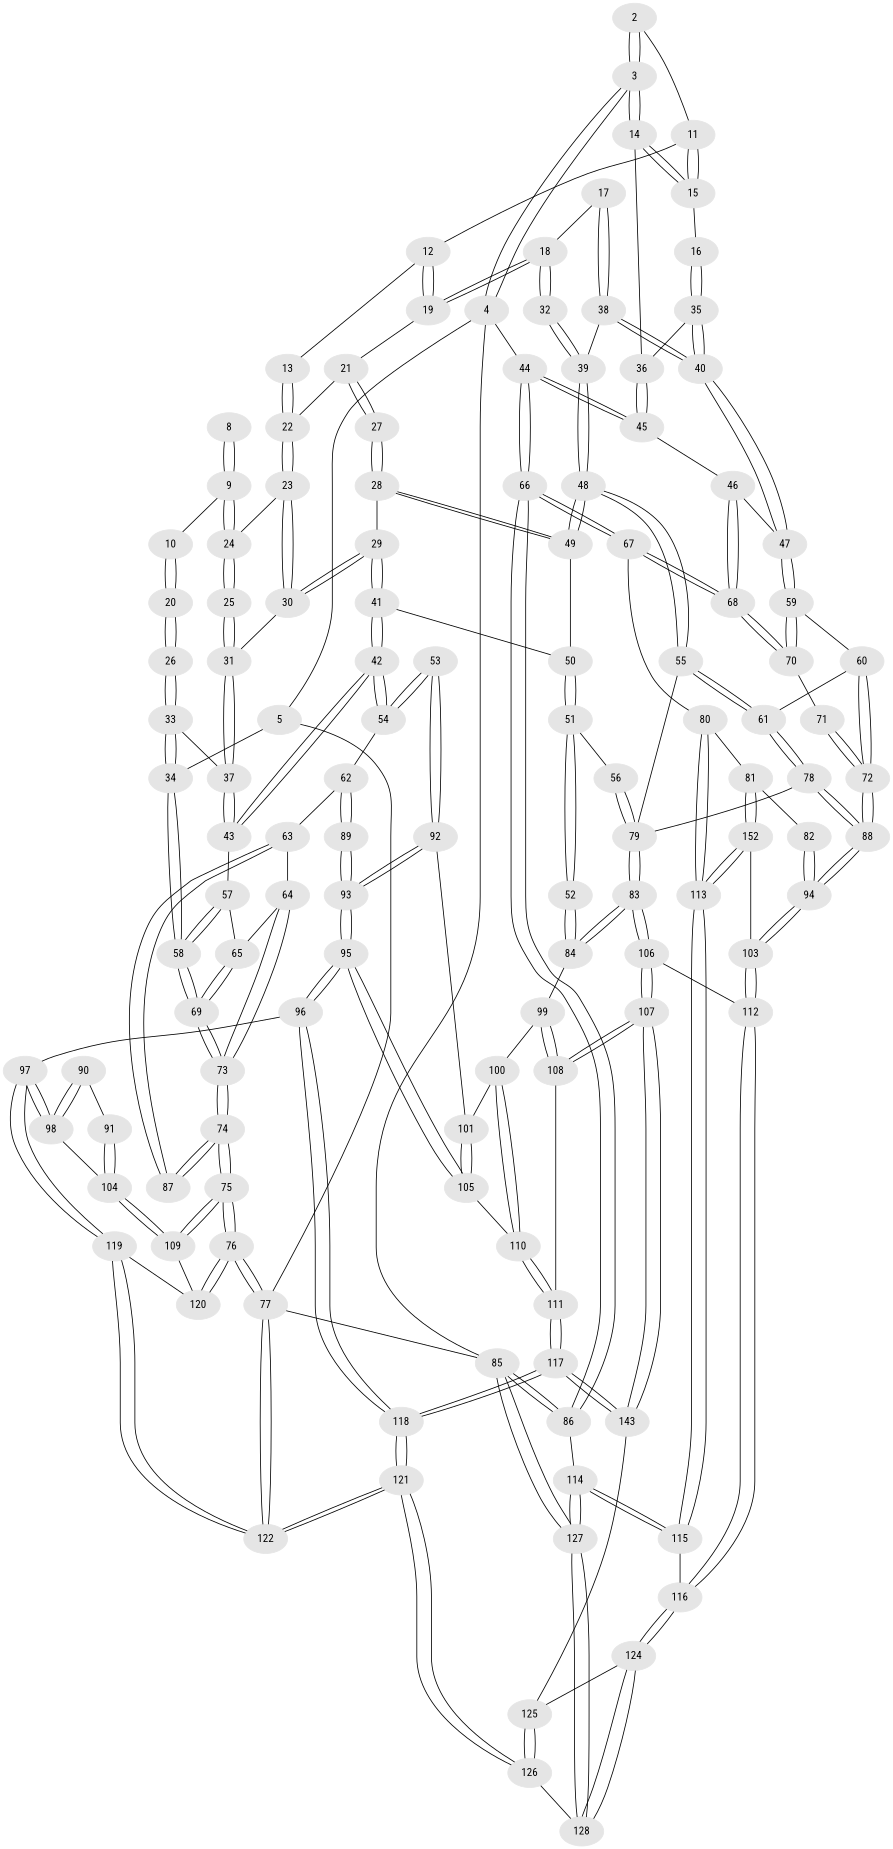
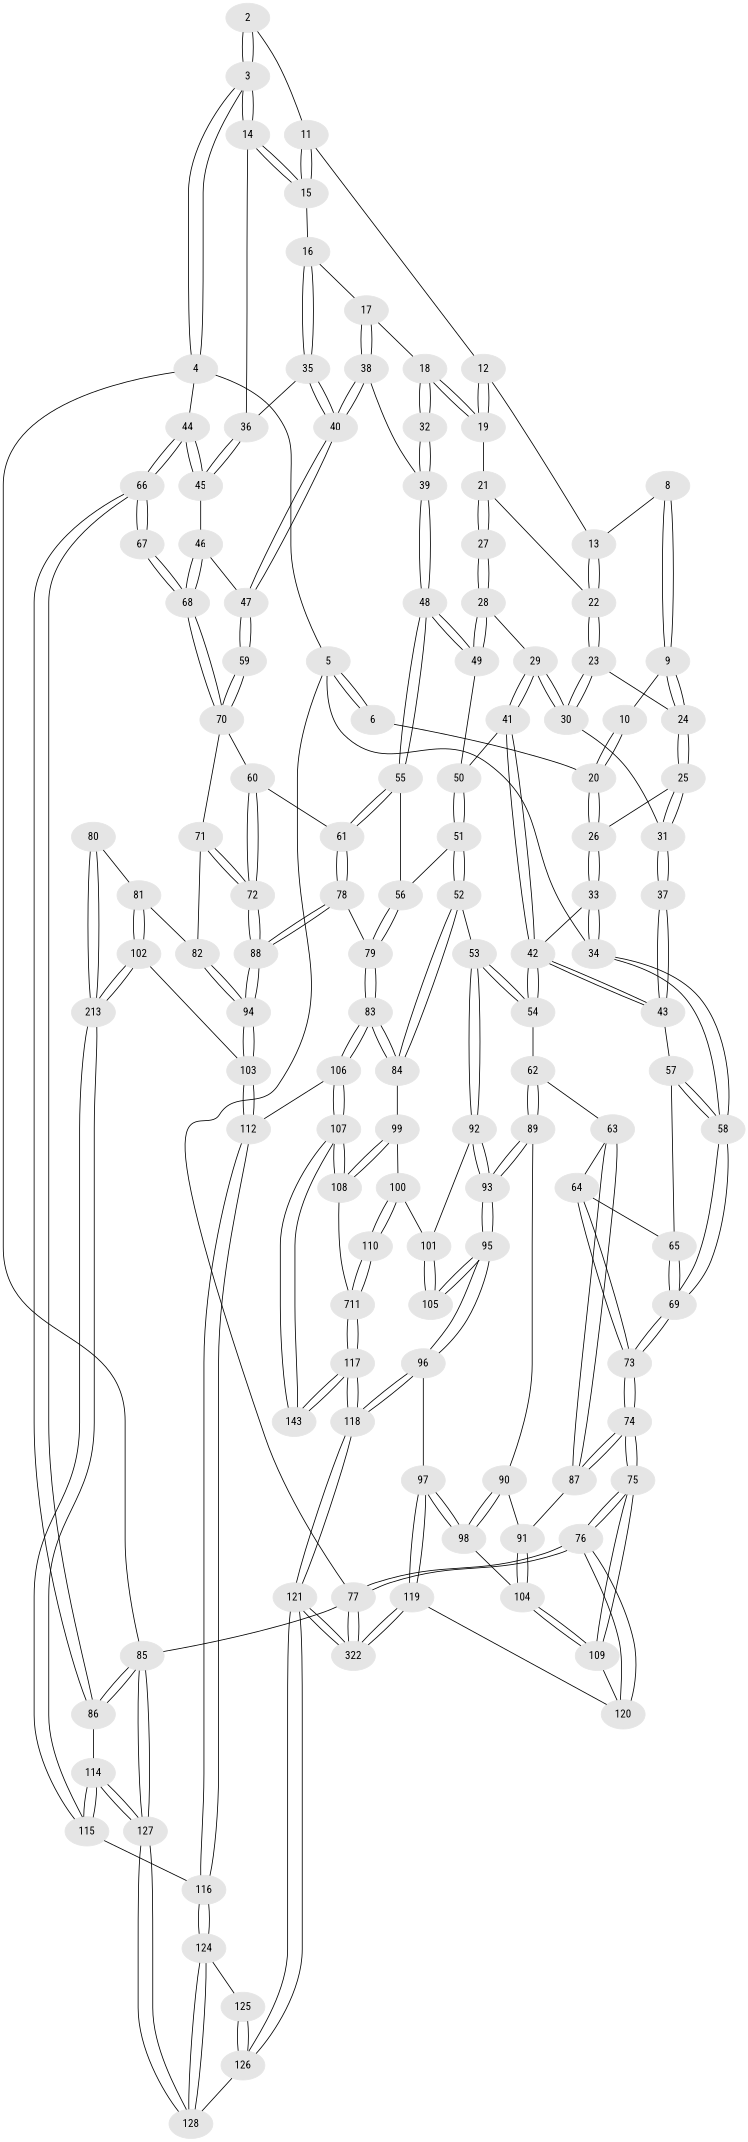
  graph {
    fontname="Roboto Condensed"
    node [color=gray90 fontname="Roboto Condensed" style=filled]
    edge [fontname="Roboto Condensed"]
    2
    3
    11
    8
    9
    13
    4
    14
    12
    15
    5
    44
    85
    36
+   6
    34
    77
    45
    66
    86
    127
    20
    58
-   122
+   122 [label=322]
    26
    10
    24
    22
    25
    19
    16
    21
    23
    17
    35
    18
    38
    40
    32
    39
    27
    33
    28
    30
    31
    37
    29
    49
    41
    50
    42
    43
    48
    69
    47
    46
    57
    55
    59
    54
    51
    62
    65
    67
    68
    70
    60
    56
    61
    52
    53
    84
    79
    92
    99
    93
    101
    63
    89
    78
    83
    73
    72
    71
    88
    64
    87
    90
    91
    74
    80
    114
    81
-   113
+   113 [label=213]
    82
    94
    75
    76
    109
    120
    106
-   102 [label=152]
+   102
    115
    103
    112
    107
    100
    108
    128
    104
    98
    95
    105
    96
    97
    118
    110
    119
    121
-   111
+   111 [label=711]
    116
    n122 [label=143]
    125
    117
    124
    126
    2 -- 3
    2 -- 3
    2 -- 11
    3 -- 4
    3 -- 4
    3 -- 14
    3 -- 14
    11 -- 12
    11 -- 15
    11 -- 15
    8 -- 9
    8 -- 9
+   8 -- 13
    9 -- 10
    9 -- 24
    9 -- 24
    13 -- 22
    13 -- 22
    4 -- 5
    4 -- 44
    4 -- 85
    14 -- 15
    14 -- 15
    14 -- 36
    12 -- 13
    12 -- 19
    12 -- 19
    15 -- 16
+   5 -- 6
+   5 -- 6
    5 -- 34
    5 -- 77
    44 -- 45
    44 -- 45
    44 -- 66
    44 -- 66
    85 -- 86
    85 -- 86
    85 -- 127
    85 -- 127
    36 -- 45
    36 -- 45
+   6 -- 20
    34 -- 58
    34 -- 58
    77 -- 85
    77 -- 122
    77 -- 122
    45 -- 46
    66 -- 86
    66 -- 86
    66 -- 67
    66 -- 67
    86 -- 114
    127 -- 128
    127 -- 128
    20 -- 26
    20 -- 26
    58 -- 69
    58 -- 69
    26 -- 33
    26 -- 33
    10 -- 20
    10 -- 20
    24 -- 25
    24 -- 25
    22 -- 23
    22 -- 23
+   25 -- 26
    25 -- 31
    25 -- 31
    19 -- 21
+   16 -- 17
    16 -- 35
    16 -- 35
    21 -- 22
    21 -- 27
    21 -- 27
    23 -- 24
    23 -- 30
    23 -- 30
    17 -- 18
    17 -- 38
    17 -- 38
    35 -- 36
    35 -- 40
    35 -- 40
    18 -- 19
    18 -- 19
    18 -- 32
    18 -- 32
    38 -- 40
    38 -- 40
    38 -- 39
    40 -- 47
    40 -- 47
    32 -- 39
    32 -- 39
    39 -- 48
    39 -- 48
    27 -- 28
    27 -- 28
    33 -- 34
    33 -- 34
-   33 -- 37
+   33 -- 42
    28 -- 29
    28 -- 49
    28 -- 49
    30 -- 31
    31 -- 37
    31 -- 37
    37 -- 43
    37 -- 43
    29 -- 30
    29 -- 30
    29 -- 41
    29 -- 41
    49 -- 50
    41 -- 50
    41 -- 42
    41 -- 42
    50 -- 51
    50 -- 51
    42 -- 43
    42 -- 43
    42 -- 54
    42 -- 54
    43 -- 57
    48 -- 49
    48 -- 49
    48 -- 55
    48 -- 55
    69 -- 73
    69 -- 73
    47 -- 59
    47 -- 59
    46 -- 47
    46 -- 68
    46 -- 68
    57 -- 58
    57 -- 58
    57 -- 65
-   55 -- 79
+   55 -- 56
    55 -- 61
    55 -- 61
    59 -- 70
    59 -- 70
-   59 -- 60
+   70 -- 60
    54 -- 62
    51 -- 56
    51 -- 52
    51 -- 52
    62 -- 63
    62 -- 89
    62 -- 89
    65 -- 69
    65 -- 69
    67 -- 68
    67 -- 68
-   67 -- 80
    68 -- 70
    68 -- 70
    70 -- 71
    60 -- 61
    60 -- 72
    60 -- 72
    56 -- 79
    56 -- 79
    61 -- 78
    61 -- 78
+   52 -- 53
    52 -- 84
    52 -- 84
    53 -- 54
    53 -- 54
    53 -- 92
    53 -- 92
    84 -- 99
    79 -- 83
    79 -- 83
    92 -- 93
    92 -- 93
    92 -- 101
    99 -- 100
    99 -- 108
    99 -- 108
    93 -- 95
    93 -- 95
    101 -- 105
    101 -- 105
    63 -- 64
    63 -- 87
    63 -- 87
    89 -- 93
    89 -- 93
+   89 -- 90
    78 -- 79
    78 -- 88
    78 -- 88
    83 -- 84
    83 -- 84
    83 -- 106
    83 -- 106
    73 -- 74
    73 -- 74
    72 -- 88
    72 -- 88
    71 -- 72
    71 -- 72
+   71 -- 82
    88 -- 94
    88 -- 94
    64 -- 65
    64 -- 73
    64 -- 73
+   87 -- 91
    90 -- 91
    90 -- 98
    90 -- 98
    91 -- 104
    91 -- 104
    74 -- 87
    74 -- 87
    74 -- 75
    74 -- 75
    80 -- 81
    80 -- 113
    80 -- 113
    114 -- 127
    114 -- 127
    114 -- 115
    114 -- 115
    81 -- 82
    81 -- 102
    81 -- 102
    113 -- 115
    113 -- 115
    82 -- 94
    82 -- 94
    94 -- 103
    94 -- 103
    75 -- 76
    75 -- 76
    75 -- 109
    75 -- 109
    76 -- 77
    76 -- 77
    76 -- 120
    76 -- 120
    109 -- 120
    106 -- 112
    106 -- 107
    106 -- 107
    102 -- 113
    102 -- 113
    102 -- 103
    115 -- 116
    103 -- 112
    103 -- 112
    112 -- 116
    112 -- 116
    107 -- 108
    107 -- 108
    107 -- n122
    107 -- n122
    100 -- 101
    100 -- 110
    100 -- 110
    108 -- 111
    104 -- 109
    104 -- 109
    98 -- 104
    95 -- 105
    95 -- 105
    95 -- 96
    95 -- 96
-   105 -- 110
    96 -- 97
    96 -- 118
    96 -- 118
    97 -- 98
    97 -- 98
    97 -- 119
    97 -- 119
    118 -- 121
    118 -- 121
    110 -- 111
    110 -- 111
    119 -- 122
    119 -- 122
    119 -- 120
    121 -- 122
    121 -- 122
    121 -- 126
    121 -- 126
    111 -- 117
    111 -- 117
    116 -- 124
    116 -- 124
-   n122 -- 125
    125 -- 126
    125 -- 126
    117 -- 118
    117 -- 118
    117 -- n122
    117 -- n122
    124 -- 128
    124 -- 128
    124 -- 125
    126 -- 128
  }
